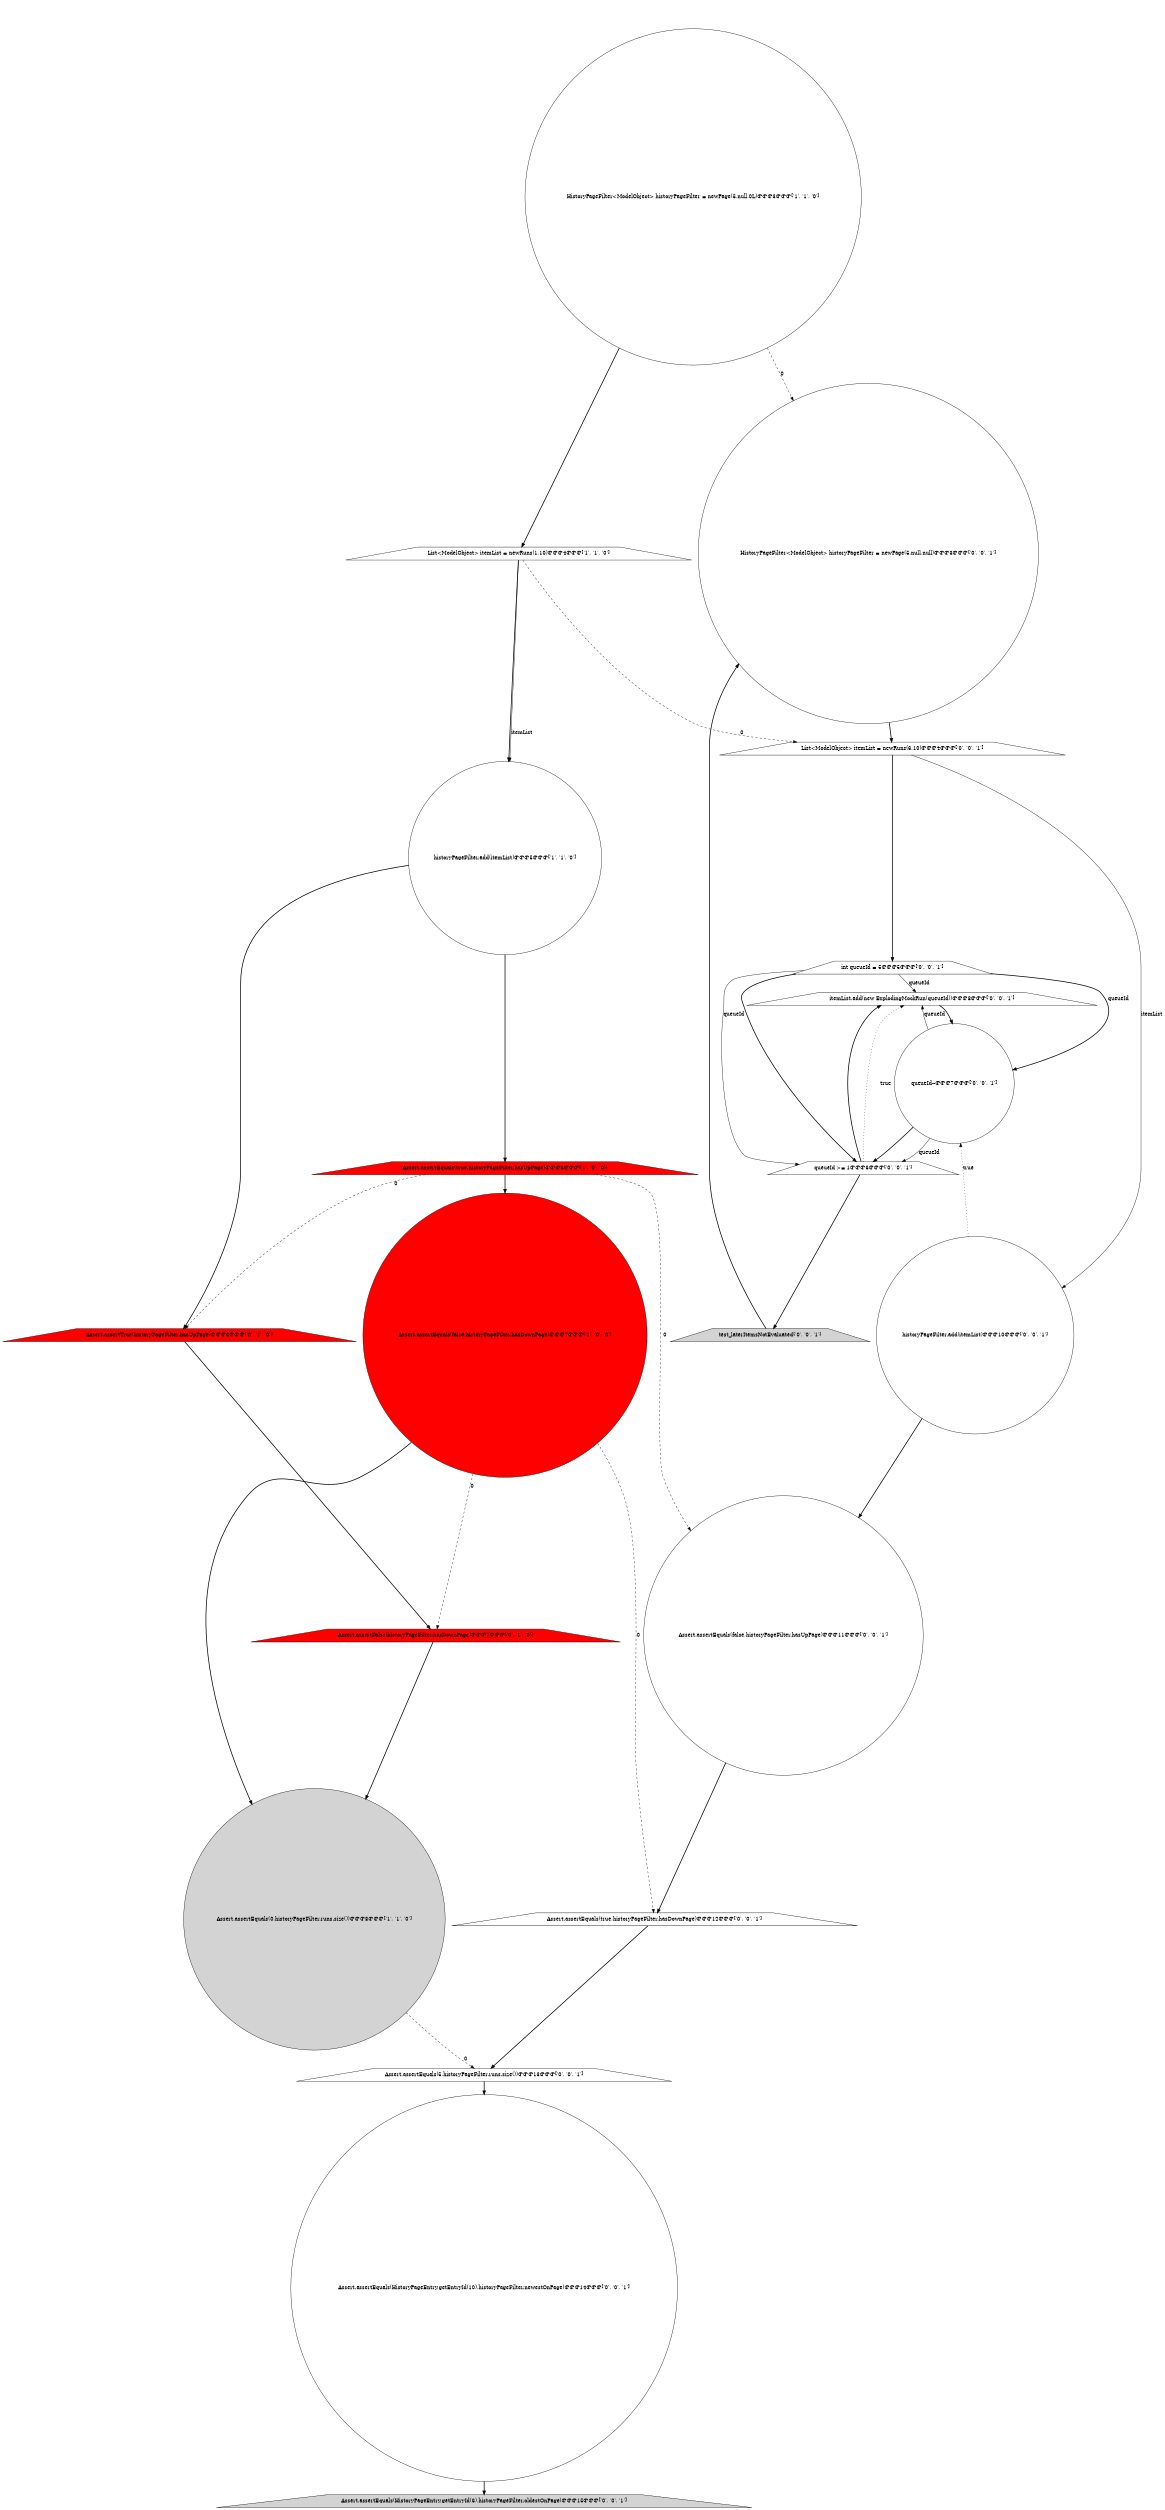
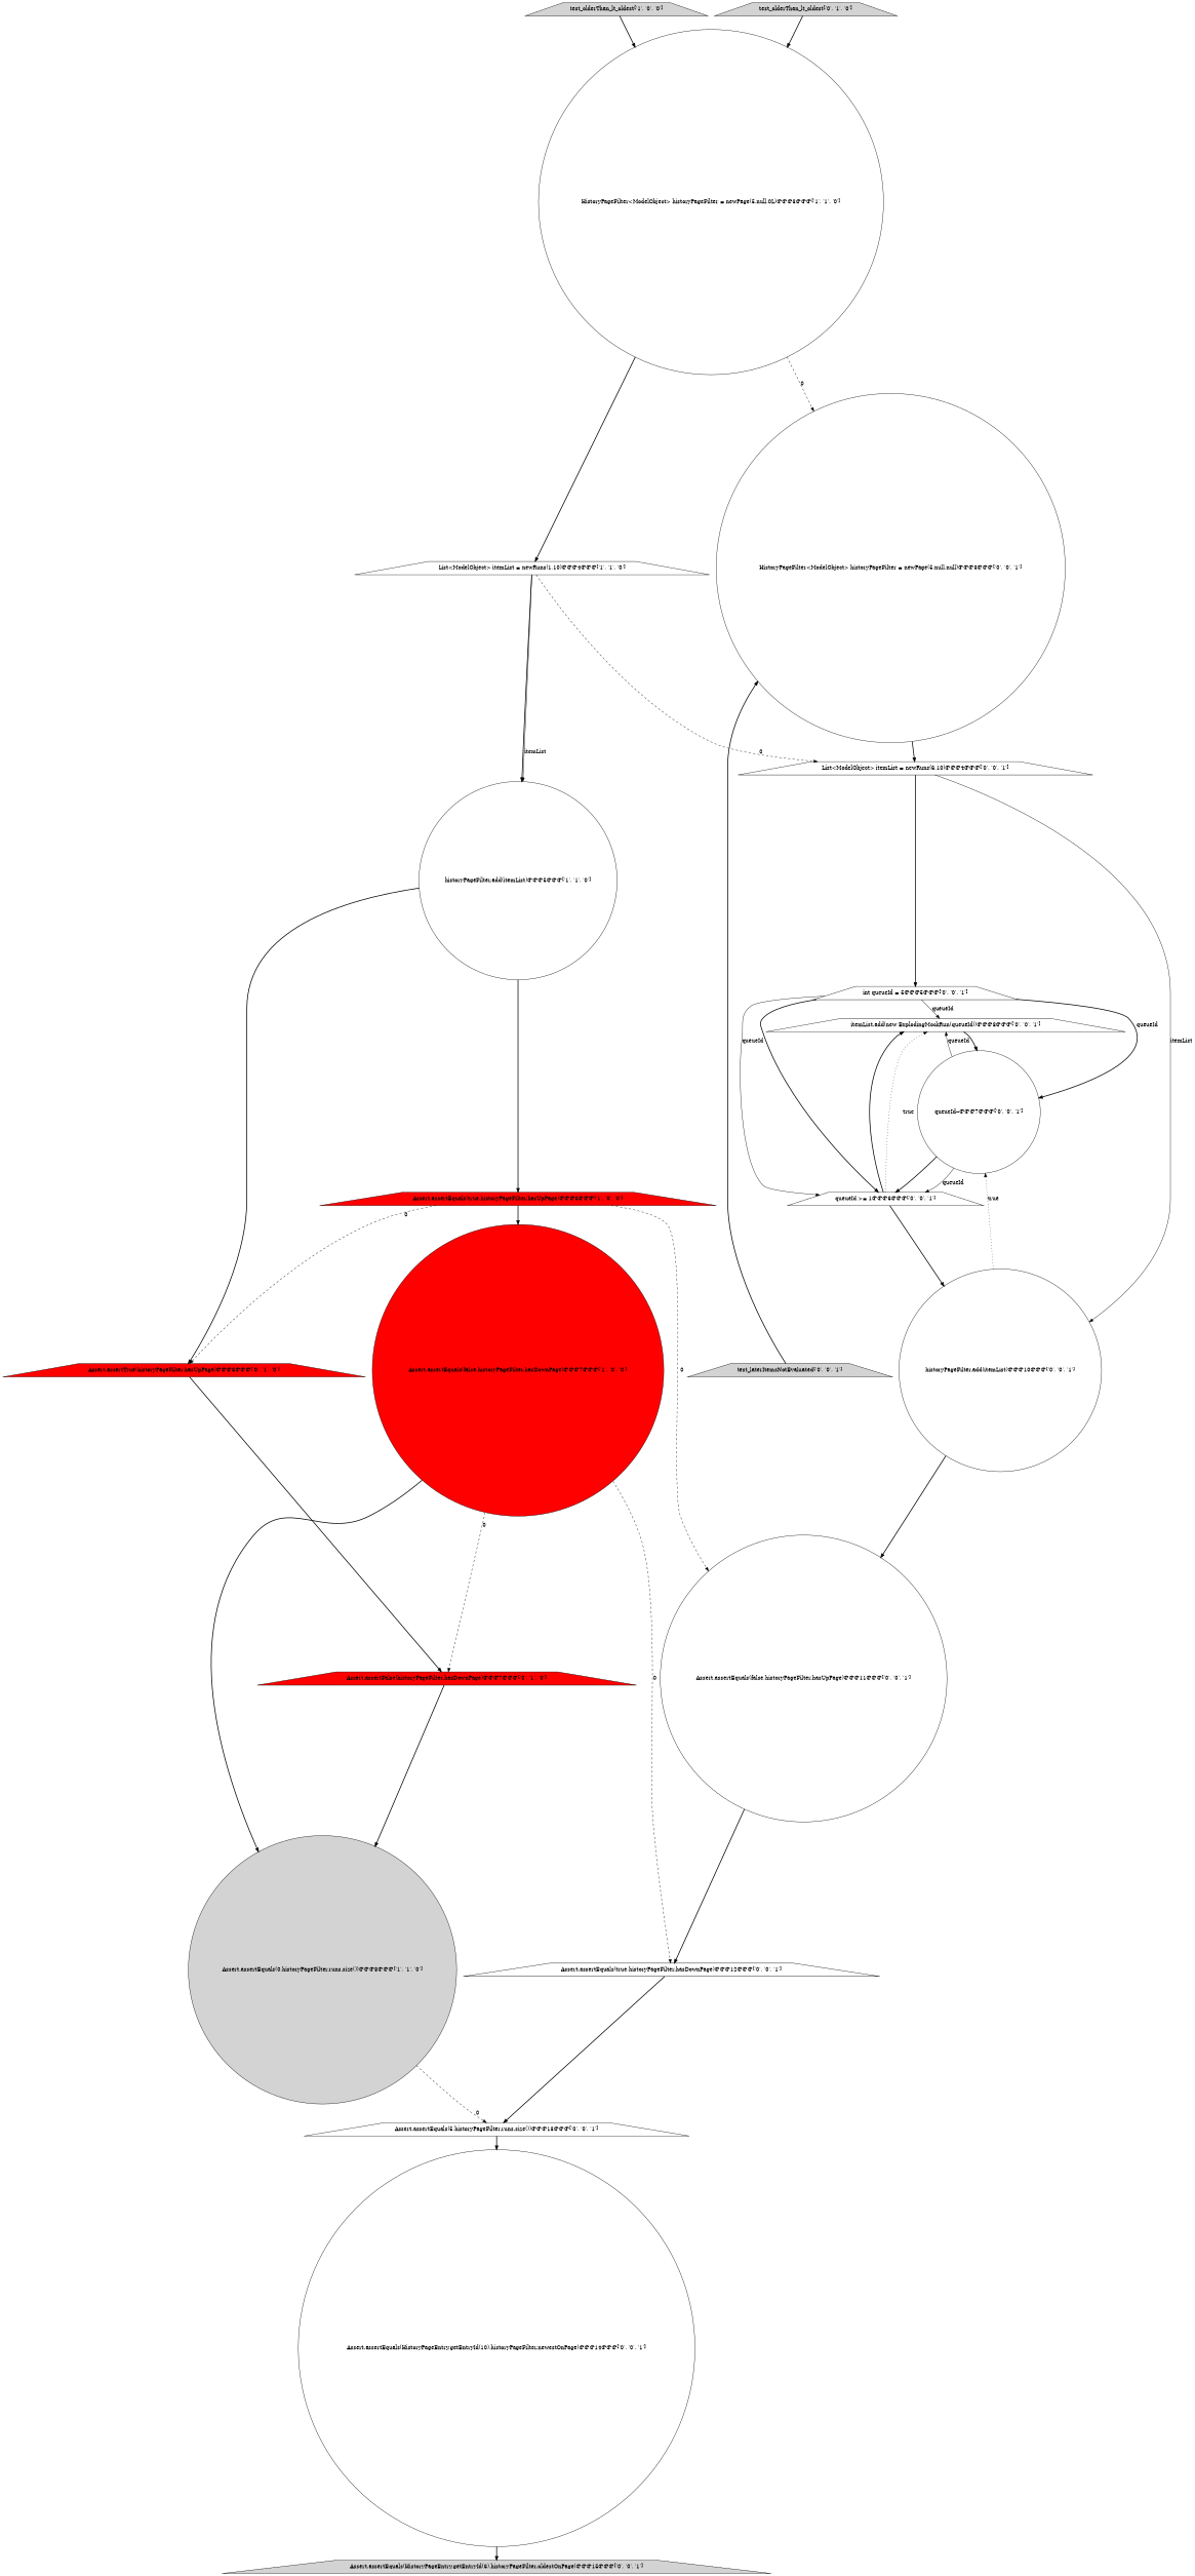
  digraph {
    node [fillcolor=white shape=trapezium style=filled]
    edge [style=bold]
    n1 [label="HistoryPageFilter<ModelObject> historyPageFilter = newPage(5,null,0L)@@@3@@@['1', '1', '0']" shape=circle]
    n2 [label="HistoryPageFilter<ModelObject> historyPageFilter = newPage(5,null,null)@@@3@@@['0', '0', '1']" shape=circle]
    n3 [label="List<ModelObject> itemList = newRuns(1,10)@@@4@@@['1', '1', '0']"]
    n4 [label="List<ModelObject> itemList = newRuns(6,10)@@@4@@@['0', '0', '1']"]
    n5 [label="historyPageFilter.add(itemList)@@@5@@@['1', '1', '0']" shape=circle]
    n6 [fillcolor=red label="Assert.assertTrue(historyPageFilter.hasUpPage)@@@6@@@['0', '1', '0']"]
    n7 [fillcolor=red label="Assert.assertFalse(historyPageFilter.hasDownPage)@@@7@@@['0', '1', '0']"]
    n8 [fillcolor=lightgray label="Assert.assertEquals(0,historyPageFilter.runs.size())@@@8@@@['1', '1', '0']" shape=circle]
    n9 [fillcolor=red label="Assert.assertEquals(false,historyPageFilter.hasDownPage)@@@7@@@['1', '0', '0']" shape=circle]
    n10 [label="Assert.assertEquals(true,historyPageFilter.hasDownPage)@@@12@@@['0', '0', '1']"]
    n11 [label="Assert.assertEquals(5,historyPageFilter.runs.size())@@@13@@@['0', '0', '1']"]
    n12 [fillcolor=lightgray label="test_laterItemsNotEvaluated['0', '0', '1']"]
    n13 [label="int queueId = 5@@@5@@@['0', '0', '1']"]
    n14 [label="historyPageFilter.add(itemList)@@@10@@@['0', '0', '1']" shape=circle]
    n15 [fillcolor=lightgray label="Assert.assertEquals(HistoryPageEntry.getEntryId(6),historyPageFilter.oldestOnPage)@@@15@@@['0', '0', '1']"]
    n16 [label="itemList.add(new ExplodingMockRun(queueId))@@@8@@@['0', '0', '1']"]
    n17 [label="queueId >= 1@@@6@@@['0', '0', '1']"]
    n18 [label="queueId--@@@7@@@['0', '0', '1']" shape=circle]
    n19 [fillcolor=red label="Assert.assertEquals(true,historyPageFilter.hasUpPage)@@@6@@@['1', '0', '0']"]
    n20 [label="Assert.assertEquals(false,historyPageFilter.hasUpPage)@@@11@@@['0', '0', '1']" shape=circle]
    n21 [label="Assert.assertEquals(HistoryPageEntry.getEntryId(10),historyPageFilter.newestOnPage)@@@14@@@['0', '0', '1']" shape=circle]
+   n22 [fillcolor=lightgray label="test_olderThan_lt_oldest['1', '0', '0']"]
+   n23 [fillcolor=lightgray label="test_olderThan_lt_oldest['0', '1', '0']"]
    n1 -> n2 [label=0 style=dashed]
    n1 -> n3
    n2 -> n4
    n3 -> n4 [label=0 style=dashed]
    n3 -> n5 [label=itemList style=solid]
    n3 -> n5
    n4 -> n13
    n4 -> n14 [label=itemList style=solid]
    n5 -> n6
    n5 -> n19
    n6 -> n7
    n7 -> n8
    n8 -> n11 [label=0 style=dashed]
    n9 -> n7 [label=0 style=dashed]
    n9 -> n8
    n9 -> n10 [label=0 style=dashed]
    n10 -> n11
    n11 -> n21
    n12 -> n2
    n13 -> n16 [label=queueId style=solid]
    n13 -> n17 [label=queueId style=solid]
    n13 -> n17
    n13 -> n18 [label=queueId]
    n14 -> n18 [label=true style=dotted]
    n14 -> n20
    n16 -> n18
-   n17 -> n12
+   n17 -> n14
    n17 -> n16
    n17 -> n16 [label=true style=dotted]
    n18 -> n16 [label=queueId style=solid]
    n18 -> n17 [label=queueId style=solid]
    n18 -> n17
    n19 -> n6 [label=0 style=dashed]
    n19 -> n9
    n19 -> n20 [label=0 style=dashed]
    n20 -> n10
    n21 -> n15
+   n22 -> n1
+   n23 -> n1
  }
